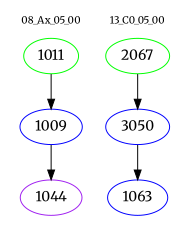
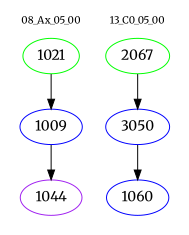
  digraph {
    fontname=Merriweather
    node [color=blue fontname=Merriweather]
    edge [color=black fontname=Merriweather]
-   n1 [color=green label=1011]
+   n1 [color=green label=1021]
    n2 [label=1009]
    n3 [color=purple label=1044]
    n4 [color=green label=2067]
    n5 [label=3050]
-   n6 [label=1063]
+   n6 [label=1060]
    subgraph cluster_1 {
      color=white
      fontsize=10
      label="08_Ax_05_00"
      n1
      n2
      n3
    }
    subgraph cluster_2 {
      color=white
      fontsize=10
      label="13_C0_05_00"
      n4
      n5
      n6
    }
    n1 -> n2
    n2 -> n3
    n4 -> n5
    n5 -> n6
  }
